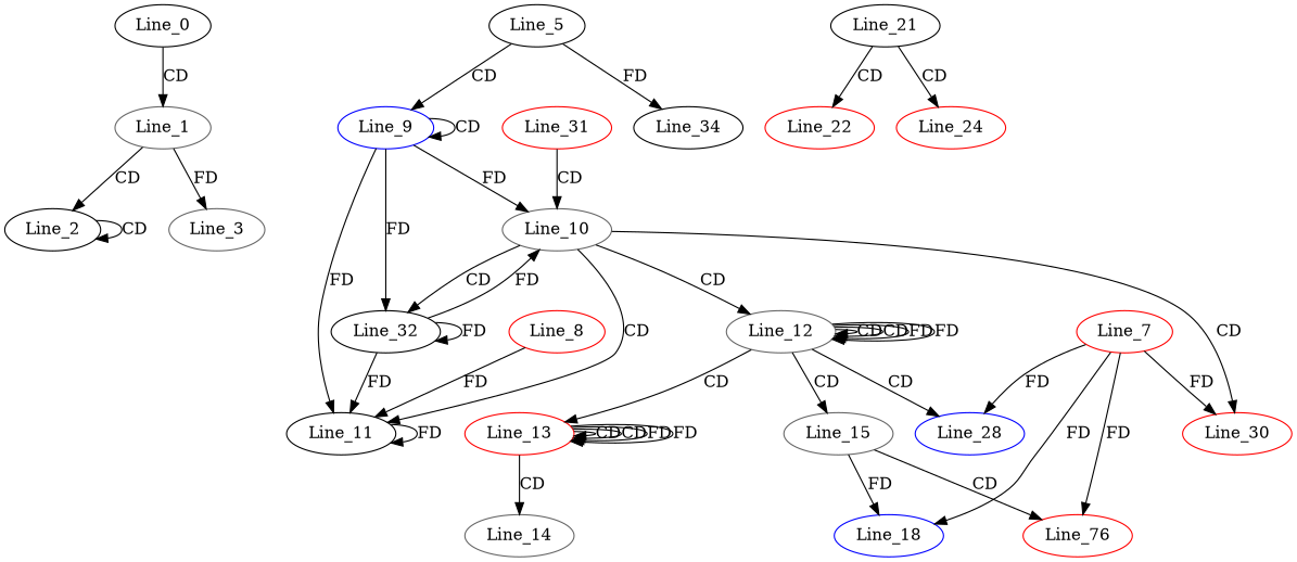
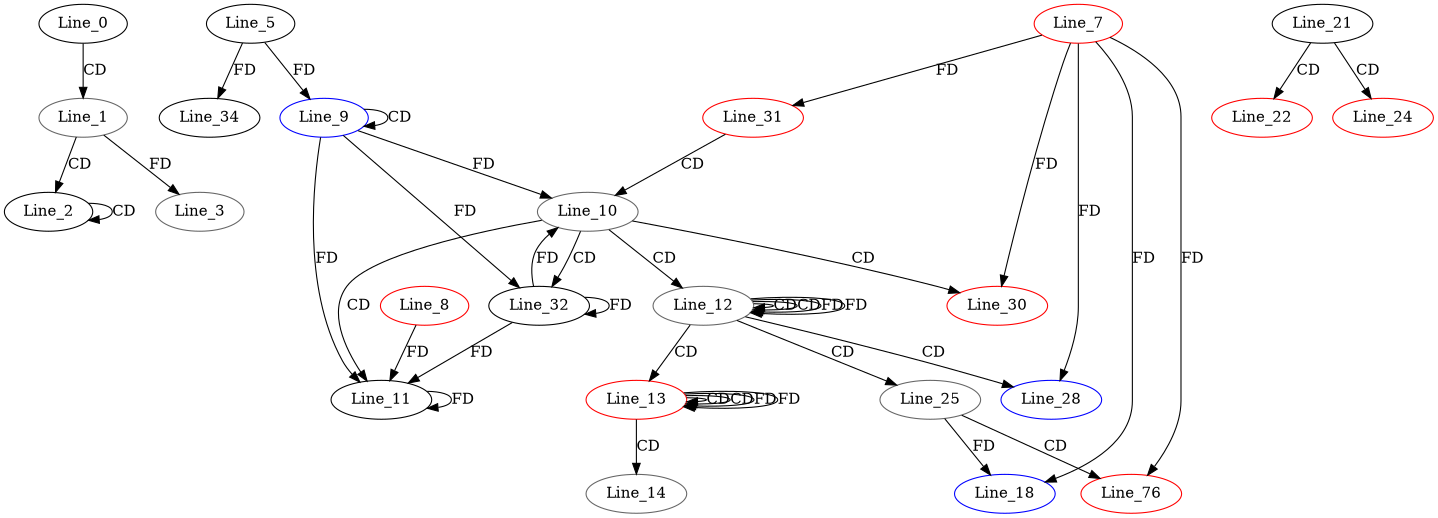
  digraph {
    node [color=red]
    Line_0 [color=black]
    Line_1 [color=gray40]
    Line_2 [color=black]
    Line_3 [color=gray40]
    Line_9 [color=blue]
    Line_10 [color=gray40]
    Line_11 [color=black]
    Line_32 [color=black]
    Line_12 [color=gray40]
    Line_30
    Line_5 [color=black]
    Line_34 [color=black]
    Line_13
    Line_28 [color=blue]
-   Line_15 [color=gray40]
+   Line_15 [color=gray40 label=Line_25]
    Line_31
    Line_8
    Line_14 [color=gray40]
    n19 [label=Line_76]
    Line_18 [color=blue]
    Line_7
    Line_21 [color=black]
    Line_22
    Line_24
    Line_0 -> Line_1 [label=CD]
    Line_1 -> Line_2 [label=CD]
    Line_1 -> Line_3 [label=FD]
    Line_2 -> Line_2 [label=CD]
    Line_9 -> Line_9 [label=CD]
    Line_9 -> Line_10 [label=FD]
    Line_9 -> Line_11 [label=FD]
    Line_9 -> Line_32 [label=FD]
    Line_10 -> Line_11 [label=CD]
    Line_10 -> Line_32 [label=CD]
    Line_10 -> Line_12 [label=CD]
    Line_10 -> Line_30 [label=CD]
    Line_11 -> Line_11 [label=FD]
    Line_32 -> Line_10 [label=FD]
    Line_32 -> Line_11 [label=FD]
    Line_32 -> Line_32 [label=FD]
    Line_12 -> Line_12 [label=CD]
    Line_12 -> Line_12 [label=CD]
    Line_12 -> Line_12 [label=FD]
    Line_12 -> Line_12 [label=FD]
    Line_12 -> Line_13 [label=CD]
    Line_12 -> Line_28 [label=CD]
    Line_12 -> Line_15 [label=CD]
-   Line_5 -> Line_9 [label=CD]
+   Line_5 -> Line_9 [label=FD]
    Line_5 -> Line_34 [label=FD]
    Line_13 -> Line_13 [label=CD]
    Line_13 -> Line_13 [label=CD]
    Line_13 -> Line_13 [label=FD]
    Line_13 -> Line_13 [label=FD]
    Line_13 -> Line_14 [label=CD]
    Line_15 -> n19 [label=CD]
    Line_15 -> Line_18 [label=FD]
    Line_31 -> Line_10 [label=CD]
    Line_8 -> Line_11 [label=FD]
    Line_7 -> Line_30 [label=FD]
    Line_7 -> Line_28 [label=FD]
+   Line_7 -> Line_31 [label=FD]
    Line_7 -> n19 [label=FD]
    Line_7 -> Line_18 [label=FD]
    Line_21 -> Line_22 [label=CD]
    Line_21 -> Line_24 [label=CD]
  }
